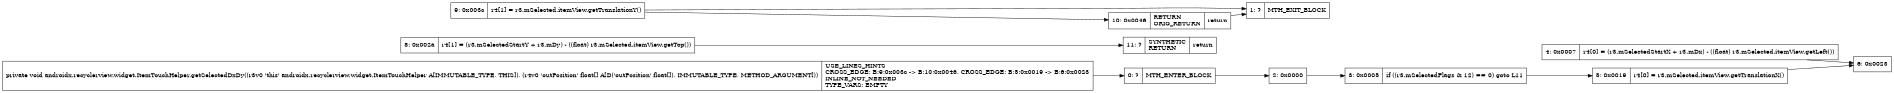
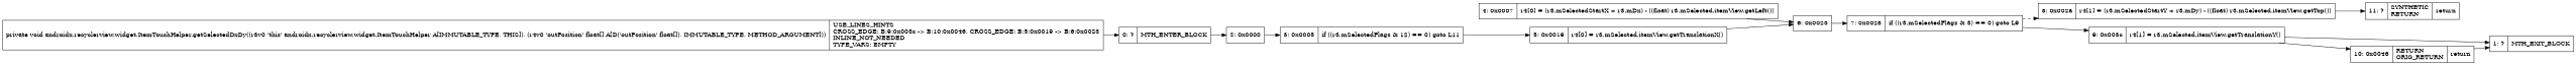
  digraph {
    rankdir=LR
    node [shape=record]
    n1 [label="{0\:\ ?|MTH_ENTER_BLOCK\l}"]
    n2 [label="{2\:\ 0x0000}"]
    n3 [label="{3\:\ 0x0005|if ((r3.mSelectedFlags & 12) == 0) goto L11\l}"]
    n4 [label="{5\:\ 0x0019|r4[0] = r3.mSelected.itemView.getTranslationX()\l}"]
    n5 [label="{4\:\ 0x0007|r4[0] = (r3.mSelectedStartX + r3.mDx) \- ((float) r3.mSelected.itemView.getLeft())\l}"]
    n6 [label="{6\:\ 0x0023}"]
+   n7 [label="{7\:\ 0x0028|if ((r3.mSelectedFlags & 3) == 0) goto L9\l}"]
    n8 [label="{8\:\ 0x002a|r4[1] = (r3.mSelectedStartY + r3.mDy) \- ((float) r3.mSelected.itemView.getTop())\l}"]
    n9 [label="{9\:\ 0x003c|r4[1] = r3.mSelected.itemView.getTranslationY()\l}"]
    n10 [label="{11\:\ ?|SYNTHETIC\lRETURN\l|return\l}"]
    n11 [label="{1\:\ ?|MTH_EXIT_BLOCK\l}"]
    n12 [label="{10\:\ 0x0046|RETURN\lORIG_RETURN\l|return\l}"]
    n13 [label="{private void androidx.recyclerview.widget.ItemTouchHelper.getSelectedDxDy((r3v0 'this' androidx.recyclerview.widget.ItemTouchHelper A[IMMUTABLE_TYPE, THIS]), (r4v0 'outPosition' float[] A[D('outPosition' float[]), IMMUTABLE_TYPE, METHOD_ARGUMENT]))  | USE_LINES_HINTS\lCROSS_EDGE: B:9:0x003c \-\> B:10:0x0046, CROSS_EDGE: B:5:0x0019 \-\> B:6:0x0023\lINLINE_NOT_NEEDED\lTYPE_VARS: EMPTY\l}"]
    n1 -> n2
    n2 -> n3
    n3 -> n4
    n4 -> n6
    n5 -> n6
+   n6 -> n7
+   n7 -> n8 [style=dashed]
+   n7 -> n9
    n8 -> n10
    n9 -> n11
    n9 -> n12
    n12 -> n11
    n13 -> n1
  }
